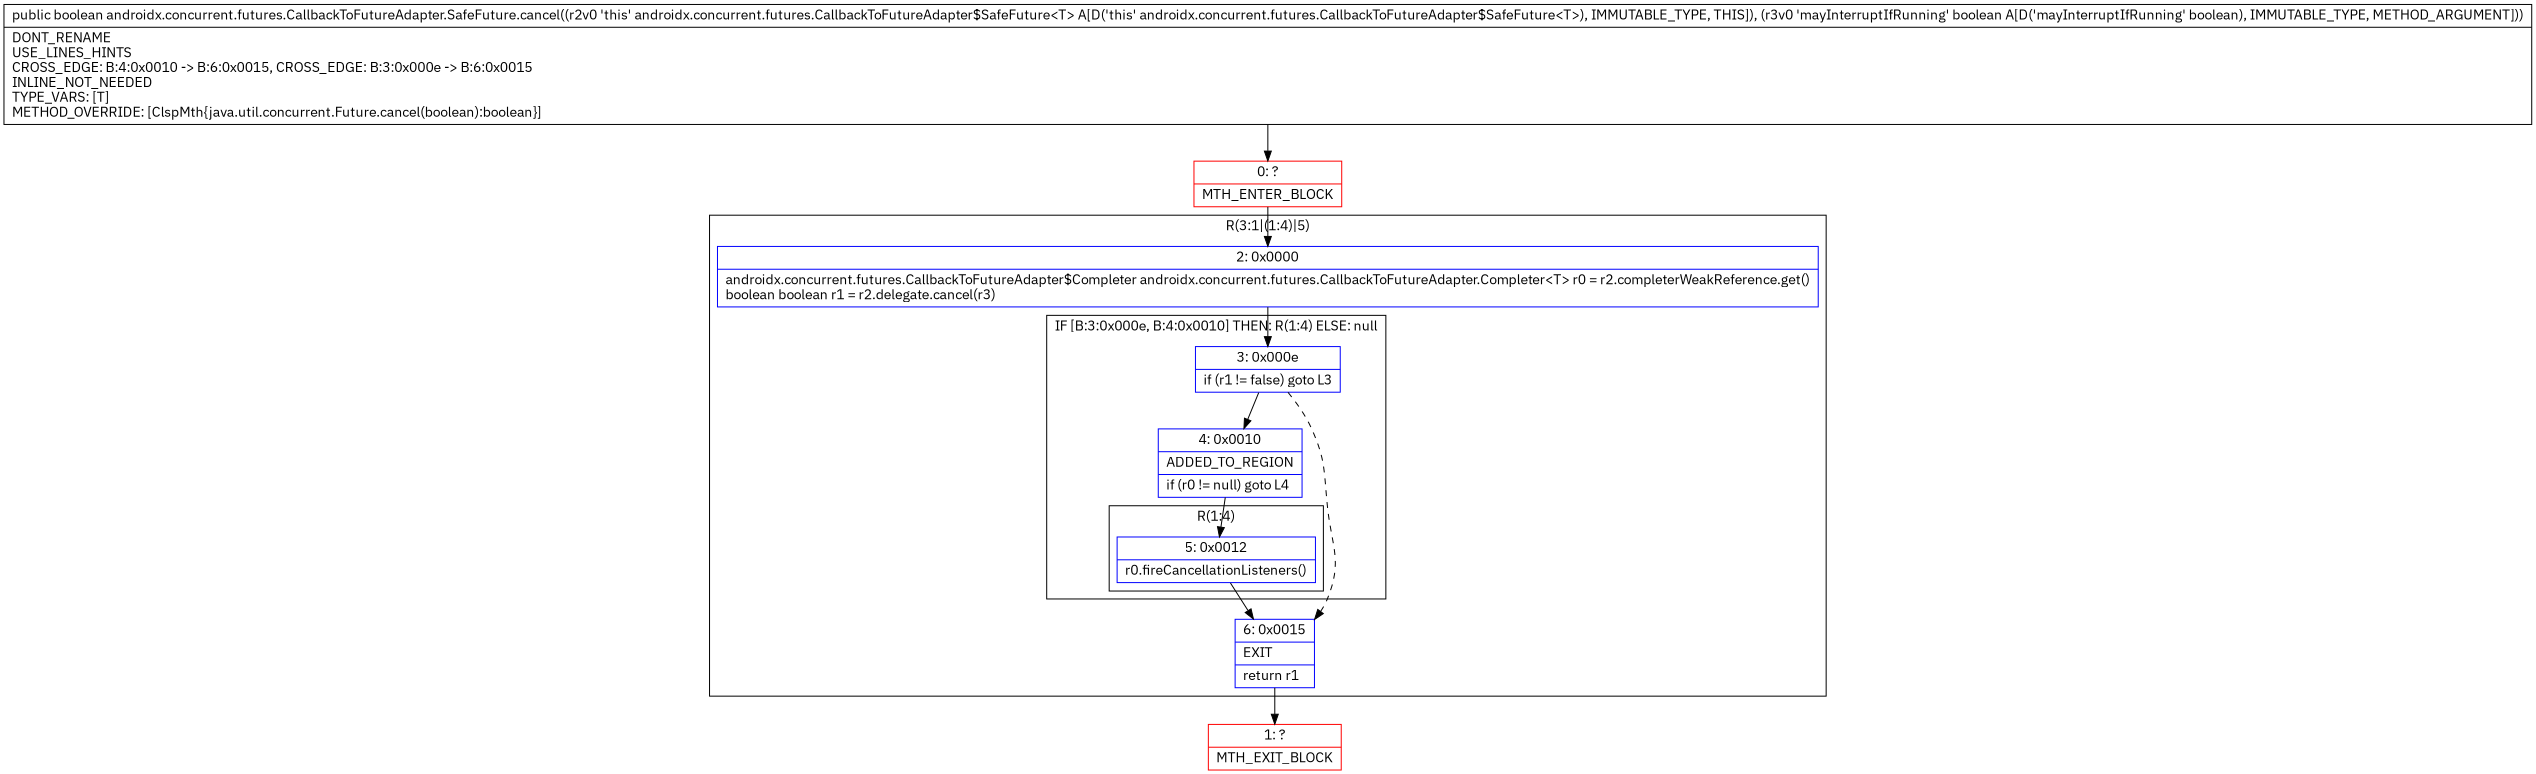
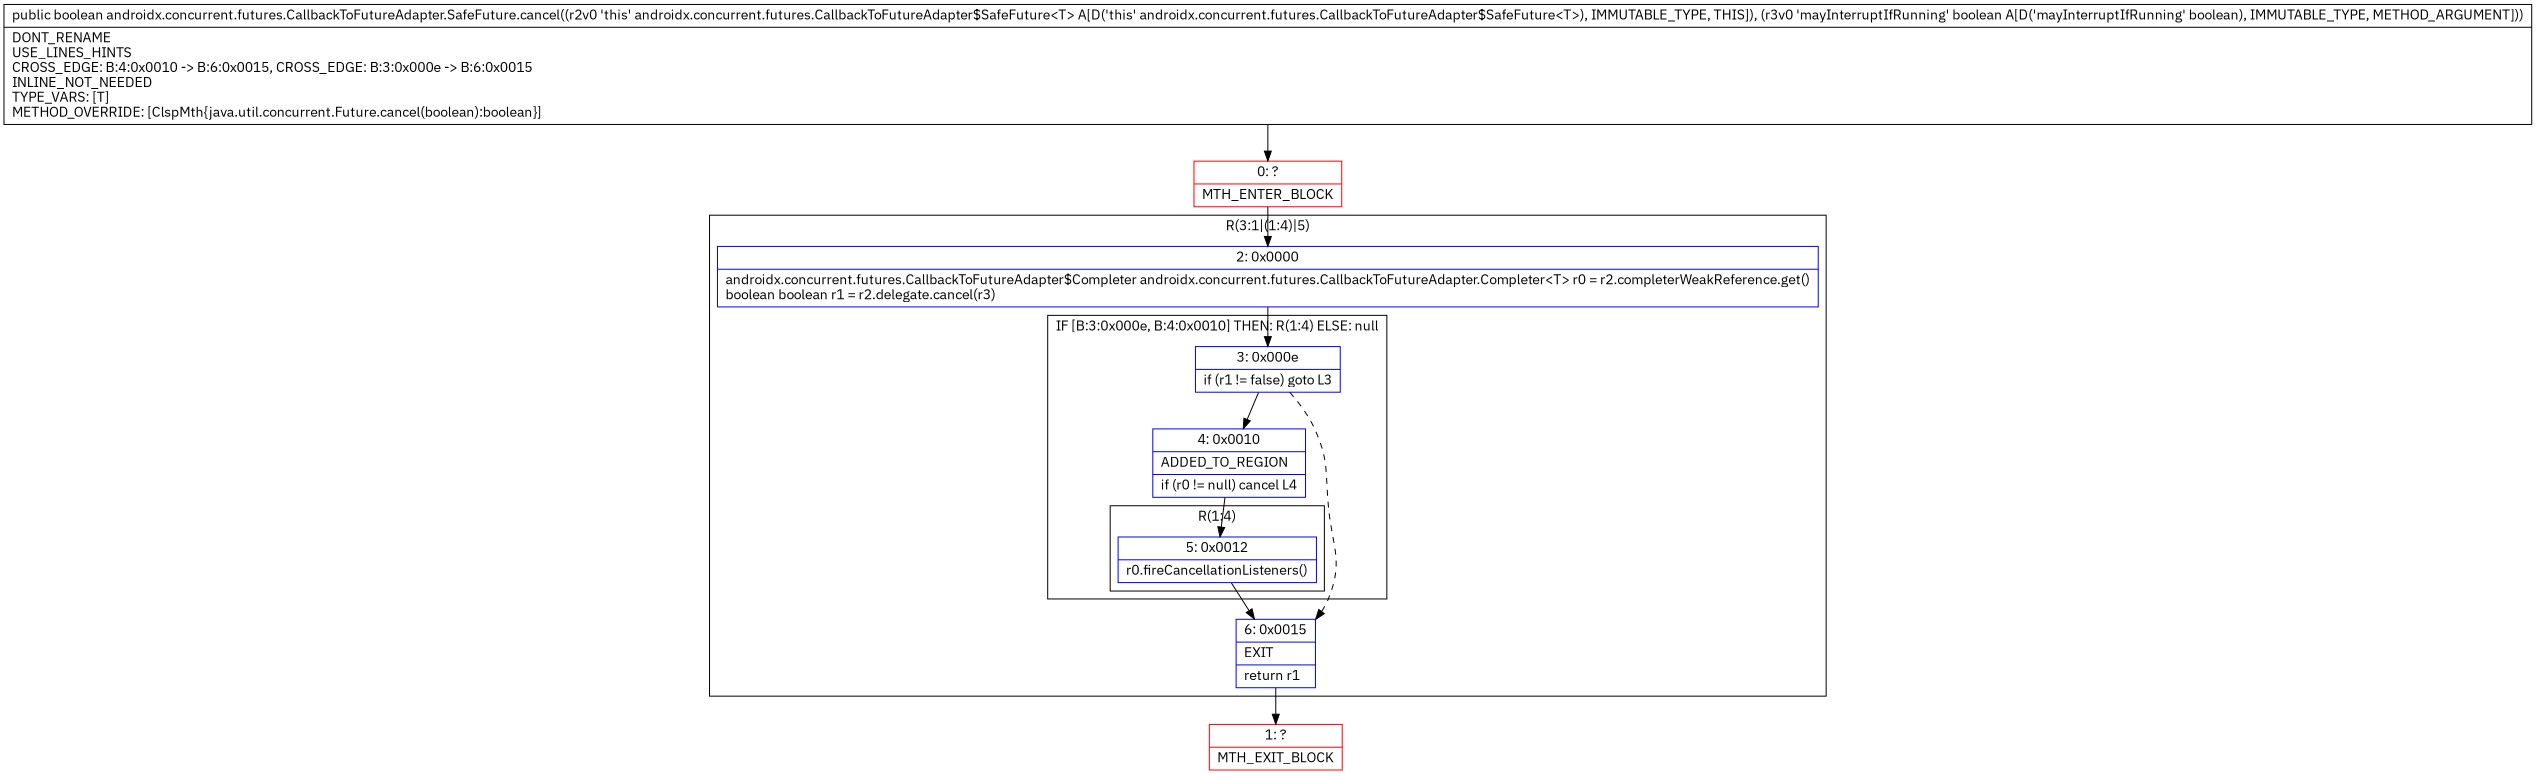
  digraph {
    fontname="IBM Plex Sans"
    node [color=blue fontname="IBM Plex Sans" shape=record]
    edge [fontname="IBM Plex Sans"]
    n1 [label="{5\:\ 0x0012|r0.fireCancellationListeners()\l}"]
    n2 [label="{3\:\ 0x000e|if (r1 != false) goto L3\l}"]
-   n3 [label="{4\:\ 0x0010|ADDED_TO_REGION\l|if (r0 != null) goto L4\l}"]
+   n3 [label="{4\:\ 0x0010|ADDED_TO_REGION\l|if (r0 != null) cancel L4\l}"]
    n4 [label="{2\:\ 0x0000|androidx.concurrent.futures.CallbackToFutureAdapter$Completer androidx.concurrent.futures.CallbackToFutureAdapter.Completer\<T\> r0 = r2.completerWeakReference.get()\lboolean boolean r1 = r2.delegate.cancel(r3)\l}"]
    n5 [label="{6\:\ 0x0015|EXIT\l|return r1\l}"]
    n6 [color=red label="{1\:\ ?|MTH_EXIT_BLOCK\l}"]
    n7 [color=red label="{0\:\ ?|MTH_ENTER_BLOCK\l}"]
    n8 [label="{public boolean androidx.concurrent.futures.CallbackToFutureAdapter.SafeFuture.cancel((r2v0 'this' androidx.concurrent.futures.CallbackToFutureAdapter$SafeFuture\<T\> A[D('this' androidx.concurrent.futures.CallbackToFutureAdapter$SafeFuture\<T\>), IMMUTABLE_TYPE, THIS]), (r3v0 'mayInterruptIfRunning' boolean A[D('mayInterruptIfRunning' boolean), IMMUTABLE_TYPE, METHOD_ARGUMENT]))  | DONT_RENAME\lUSE_LINES_HINTS\lCROSS_EDGE: B:4:0x0010 \-\> B:6:0x0015, CROSS_EDGE: B:3:0x000e \-\> B:6:0x0015\lINLINE_NOT_NEEDED\lTYPE_VARS: [T]\lMETHOD_OVERRIDE: [ClspMth\{java.util.concurrent.Future.cancel(boolean):boolean\}]\l}" color=""]
    subgraph cluster_1 {
      label="R(3:1|(1:4)|5)"
      n4
      n5
      subgraph cluster_2 {
        label="IF [B:3:0x000e, B:4:0x0010] THEN: R(1:4) ELSE: null"
        n2
        n3
        subgraph cluster_3 {
          label="R(1:4)"
          n1
        }
      }
    }
    n1 -> n5
    n2 -> n3
    n2 -> n5 [style=dashed]
    n3 -> n1
    n4 -> n2
    n5 -> n6
    n7 -> n4
    n8 -> n7
  }
